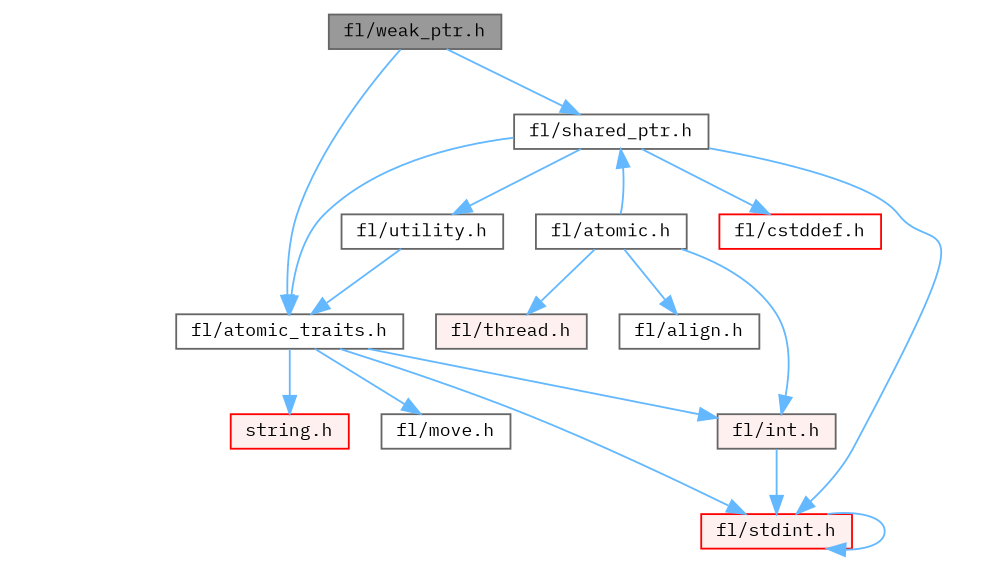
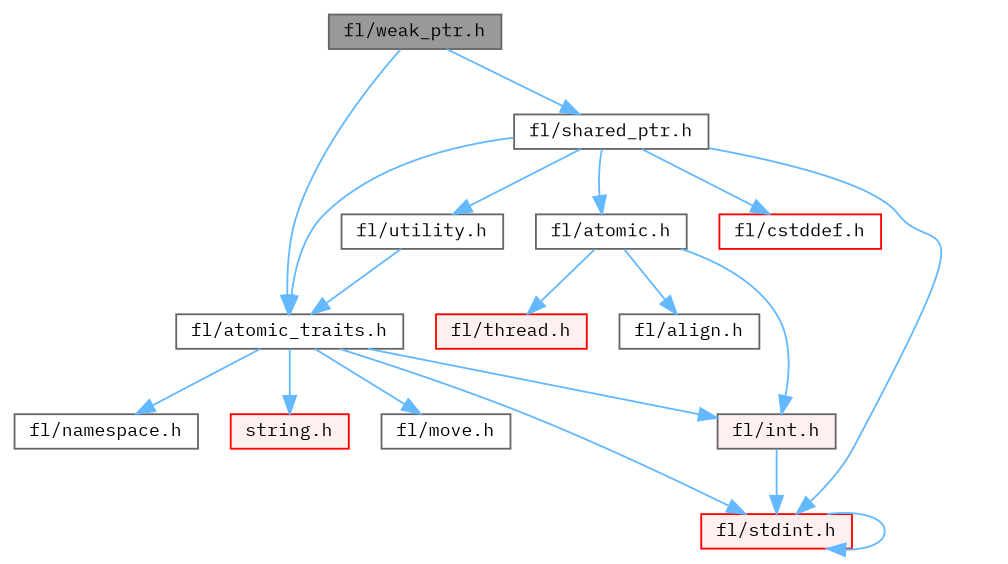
  digraph {
    fontname="IBM Plex Mono"
    node [color=grey40 fillcolor=white fontname="IBM Plex Mono" fontsize=10 shape=box style=filled]
    edge [color=steelblue1 fontname="IBM Plex Mono" fontsize=10 labelfontname=Helvetica labelfontsize=10 style=solid]
    n1 [color=gray40 fillcolor=grey60 fontcolor=black height=0.2 label="fl/weak_ptr.h" width=0.4]
    n2 [height=0.2 label="fl/shared_ptr.h" width=0.4]
    n3 [height=0.2 label="fl/atomic_traits.h" width=0.4]
    n4 [color=red fillcolor="#FFF0F0" height=0.2 label="fl/stdint.h" width=0.4]
    n5 [height=0.2 label="fl/utility.h" width=0.4]
    n6 [color=red height=0.2 label="fl/cstddef.h" width=0.4]
    n7 [height=0.2 label="fl/atomic.h" width=0.4]
+   n8 [height=0.2 label="fl/namespace.h" width=0.4]
    n9 [color=red fillcolor="#FFF0F0" height=0.2 label="string.h" width=0.4]
    n10 [height=0.2 label="fl/move.h" width=0.4]
    n11 [fillcolor="#FFF0F0" height=0.2 label="fl/int.h" width=0.4]
-   n12 [fillcolor="#FFF0F0" height=0.2 label="fl/thread.h" width=0.4]
+   n12 [color=red fillcolor="#FFF0F0" height=0.2 label="fl/thread.h" width=0.4]
    n13 [height=0.2 label="fl/align.h" width=0.4]
    n1 -> n2
    n1 -> n3
    n2 -> n3
    n2 -> n4
    n2 -> n5
    n2 -> n6
-   n7 -> n2
+   n2 -> n7
    n3 -> n4
+   n3 -> n8
    n3 -> n9
    n3 -> n10
    n3 -> n11
    n4 -> n4
    n5 -> n3
    n7 -> n11
    n7 -> n12
    n7 -> n13
    n11 -> n4
  }
